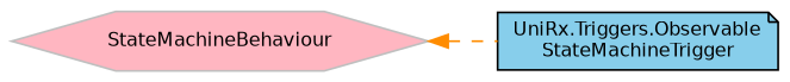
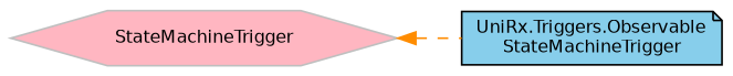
  digraph {
    rankdir=LR
    node [fontname=Helvetica fontsize=10 style=filled]
-   n1 [color=grey75 fillcolor=lightpink height=0.2 label=StateMachineBehaviour shape=hexagon width=0.4]
+   n1 [color=grey75 fillcolor=lightpink height=0.2 label=StateMachineTrigger shape=hexagon width=0.4]
    n2 [color=black fillcolor=skyblue height=0.2 label="UniRx.Triggers.Observable\lStateMachineTrigger" shape=note width=0.4]
    n1 -> n2 [color=darkorange dir=back fontname=Helvetica fontsize=10 labelfontname=Helvetica labelfontsize=10 style=dashed]
  }
